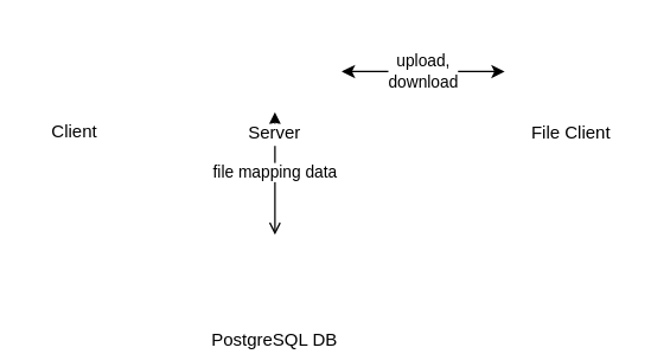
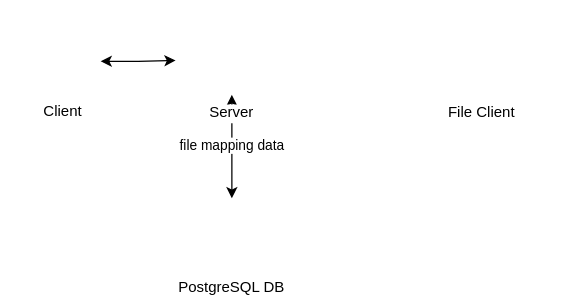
  <mxCell id="0" />
  <mxCell id="1" parent="0" />
+ <mxCell id="2" style="edgeStyle=orthogonalEdgeStyle;rounded=0;orthogonalLoop=1;jettySize=auto;html=1;exitX=1;exitY=0.5;exitDx=0;exitDy=0;entryX=0;entryY=0.5;entryDx=0;entryDy=0;startArrow=classic;startFill=1;" parent="1" source="3" target="6" edge="1"><mxGeometry relative="1" as="geometry" /></mxCell>
  <mxCell id="3" value="Client" style="shape=image;verticalLabelPosition=bottom;labelBackgroundColor=default;verticalAlign=top;aspect=fixed;imageAspect=0;image=https://upload.wikimedia.org/wikipedia/commons/thumb/a/a7/React-icon.svg/2300px-React-icon.svg.png;" parent="1" vertex="1"><mxGeometry x="20" y="22.38" width="60" height="52.15" as="geometry" /></mxCell>
- <mxCell id="4" value="upload,&lt;br&gt;download" style="edgeStyle=orthogonalEdgeStyle;rounded=0;orthogonalLoop=1;jettySize=auto;html=1;exitX=1;exitY=0.5;exitDx=0;exitDy=0;entryX=0;entryY=0.5;entryDx=0;entryDy=0;startArrow=classic;startFill=1;" parent="1" source="6" target="7" edge="1"><mxGeometry relative="1" as="geometry" /></mxCell>
- <mxCell id="5" value="file mapping data" style="edgeStyle=orthogonalEdgeStyle;rounded=0;orthogonalLoop=1;jettySize=auto;html=1;entryX=0.5;entryY=0;entryDx=0;entryDy=0;startArrow=classic;startFill=1;endArrow=open;" parent="1" source="6" target="8" edge="1"><mxGeometry x="-0.009" relative="1" as="geometry"><mxPoint as="offset" /></mxGeometry></mxCell>
+ <mxCell id="5" value="file mapping data" style="edgeStyle=orthogonalEdgeStyle;rounded=0;orthogonalLoop=1;jettySize=auto;html=1;entryX=0.5;entryY=0;entryDx=0;entryDy=0;startArrow=classic;startFill=1;" parent="1" source="6" target="8" edge="1"><mxGeometry x="-0.009" relative="1" as="geometry"><mxPoint as="offset" /></mxGeometry></mxCell>
  <mxCell id="6" value="Server" style="shape=image;verticalLabelPosition=bottom;labelBackgroundColor=default;verticalAlign=top;aspect=fixed;imageAspect=0;image=https://upload.wikimedia.org/wikipedia/commons/thumb/d/d9/Node.js_logo.svg/2560px-Node.js_logo.svg.png;shadow=1;" parent="1" vertex="1"><mxGeometry x="140" y="20.19" width="90" height="55.05" as="geometry" /></mxCell>
  <mxCell id="7" value="File Client" style="shape=image;verticalLabelPosition=bottom;labelBackgroundColor=default;verticalAlign=top;aspect=fixed;imageAspect=0;image=https://upload.wikimedia.org/wikipedia/commons/thumb/d/d9/Node.js_logo.svg/2560px-Node.js_logo.svg.png;" parent="1" vertex="1"><mxGeometry x="340" y="20.19" width="90" height="55.05" as="geometry" /></mxCell>
  <mxCell id="8" value="PostgreSQL DB" style="shape=image;verticalLabelPosition=bottom;labelBackgroundColor=default;verticalAlign=top;aspect=fixed;imageAspect=0;image=https://upload.wikimedia.org/wikipedia/commons/thumb/2/29/Postgresql_elephant.svg/993px-Postgresql_elephant.svg.png;shadow=1;" parent="1" vertex="1"><mxGeometry x="157" y="158" width="56" height="57.75" as="geometry" /></mxCell>
